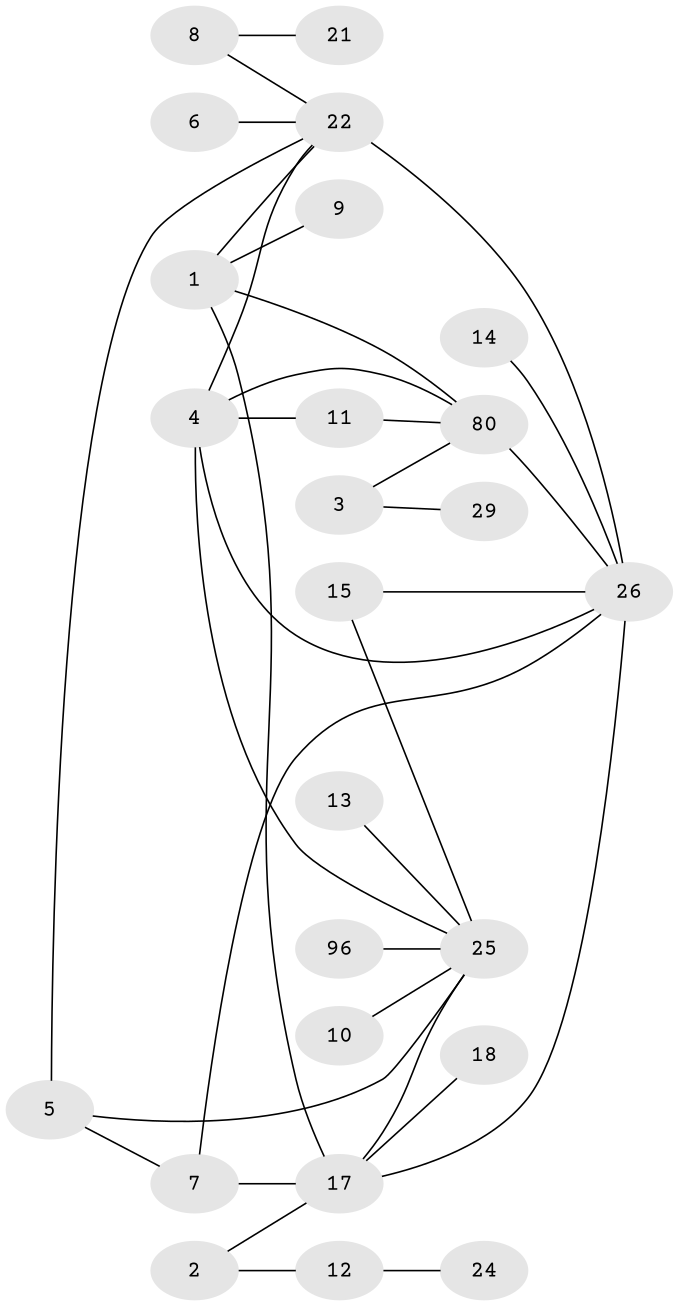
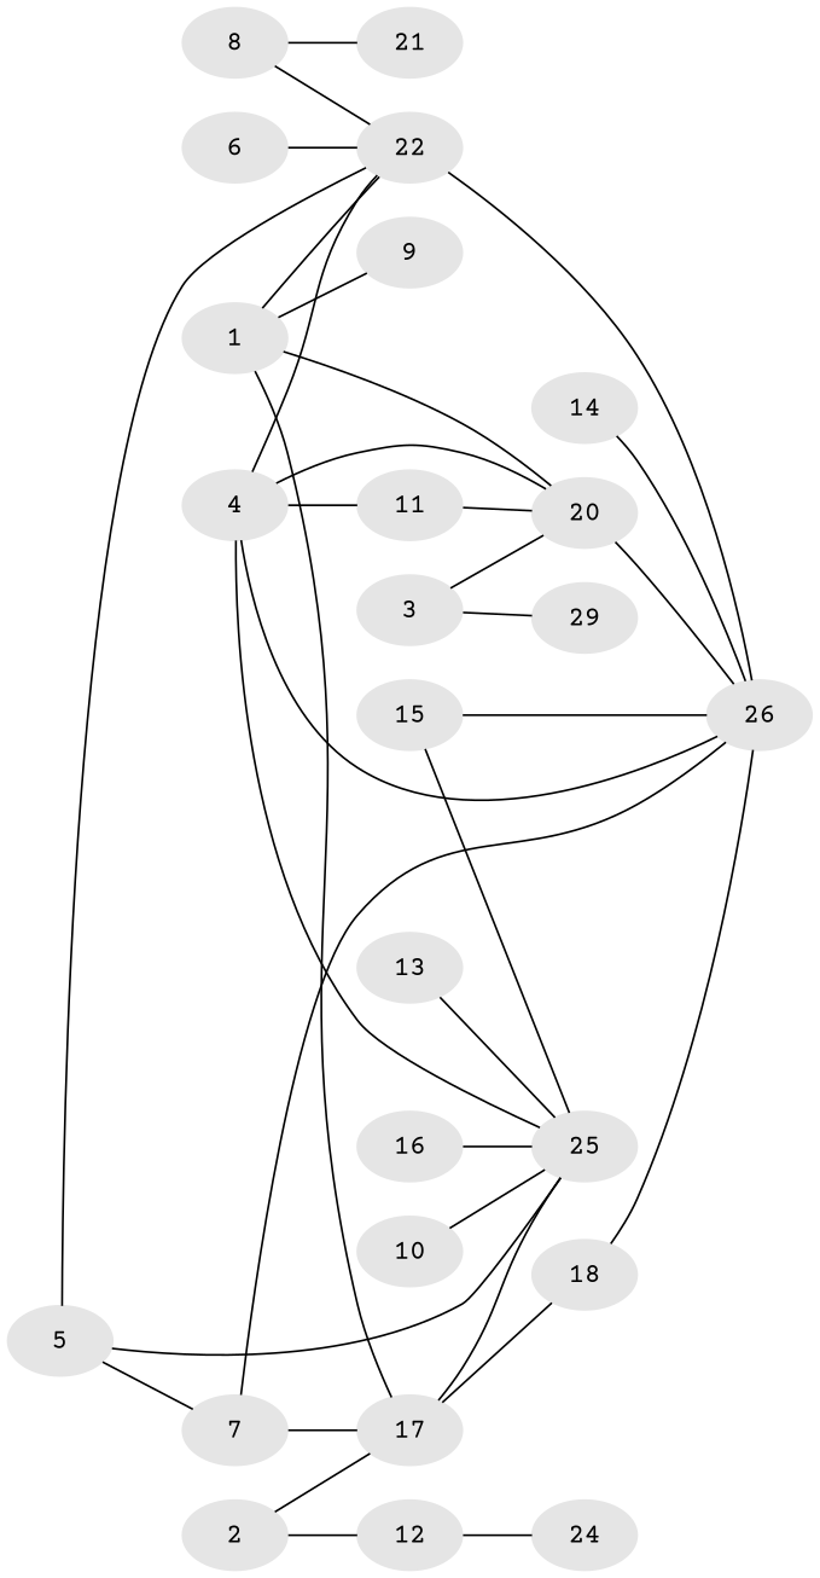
  graph {
    fontname="Courier Prime"
    rankdir=LR
    node [color=gray90 fontname="Courier Prime" style=filled]
    edge [fontname="Courier Prime" weight=1.0]
    1
    9
    17
-   20 [label=80]
+   20
    22
    25
    26
    18
    2
    12
    24
    3
    n13 [label=29]
    4
    11
    5
    7
    6
    8
    21
    10
    13
    14
    15
-   16 [label=96]
+   16
    1 -- 9
    1 -- 17
    1 -- 20
    1 -- 22
    17 -- 25
-   17 -- 26
+   18 -- 26
    17 -- 18
    20 -- 26 [weight=2.0]
    22 -- 26
    2 -- 17
    2 -- 12
    12 -- 24
    3 -- 20
    3 -- n13
    4 -- 20
    4 -- 22
    4 -- 25
    4 -- 26
    4 -- 11
    11 -- 20
    5 -- 22
    5 -- 25
    5 -- 7
    7 -- 17
    7 -- 26
    6 -- 22
    8 -- 22
    8 -- 21
    10 -- 25
    13 -- 25
    14 -- 26
    15 -- 25
    15 -- 26
    16 -- 25
  }
